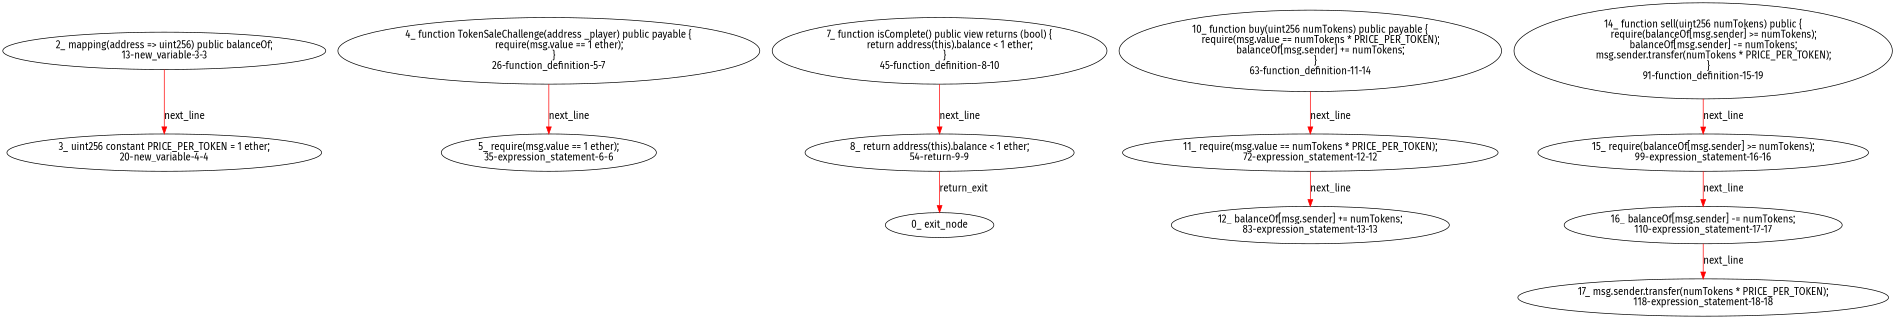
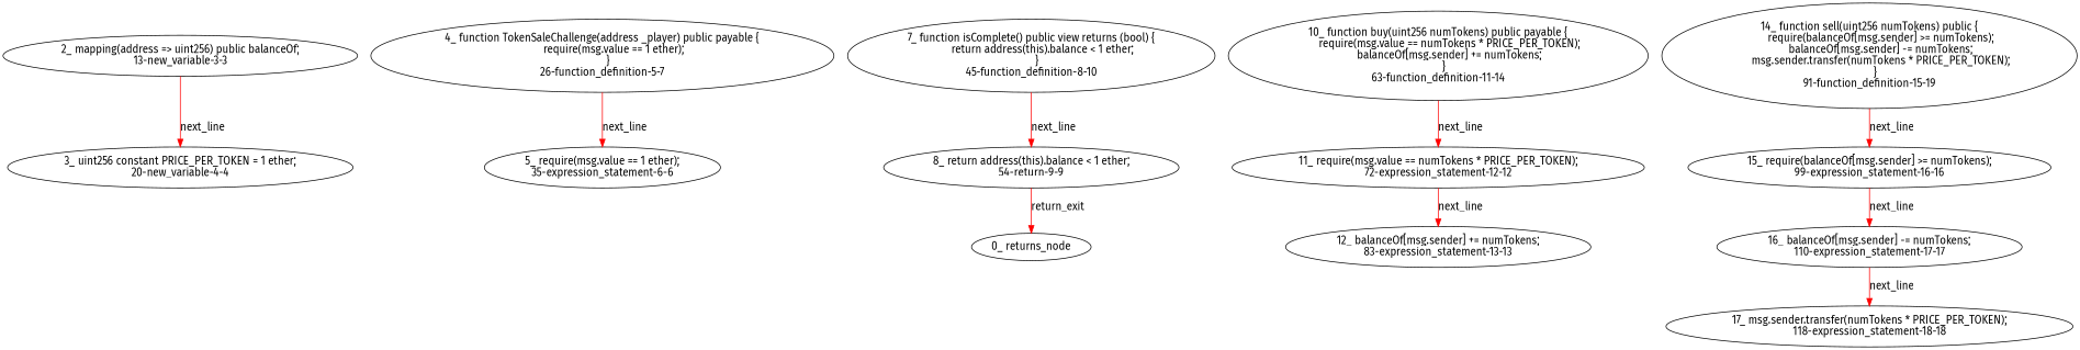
  digraph {
    fontname="Fira Sans"
    node [fontname="Fira Sans" type_label=expression_statement method="sell(uint256 numTokens)"]
    edge [color=red controlflow_type=next_line edge_type=CFG_edge fontname="Fira Sans"]
    n1 [label="2_ mapping(address => uint256) public balanceOf;\n13-new_variable-3-3" type_label=new_variable method=""]
    n2 [label="3_ uint256 constant PRICE_PER_TOKEN = 1 ether;\n20-new_variable-4-4" type_label=new_variable method=""]
    n3 [label="4_ function TokenSaleChallenge(address _player) public payable {\n        require(msg.value == 1 ether);\n    }\n26-function_definition-5-7" method="TokenSaleChallenge(address _player)" type_label=function_definition]
    n4 [label="5_ require(msg.value == 1 ether);\n35-expression_statement-6-6" method="TokenSaleChallenge(address _player)"]
    n5 [label="7_ function isComplete() public view returns (bool) {\n        return address(this).balance < 1 ether;\n    }\n45-function_definition-8-10" method="isComplete()" type_label=function_definition]
    n6 [label="8_ return address(this).balance < 1 ether;\n54-return-9-9" method="isComplete()" type_label=return]
-   n7 [label="0_ exit_node" type_label=exit method=""]
+   n7 [label="0_ returns_node" type_label=exit method=""]
    n8 [label="10_ function buy(uint256 numTokens) public payable {\n        require(msg.value == numTokens * PRICE_PER_TOKEN);\n        balanceOf[msg.sender] += numTokens;\n    }\n63-function_definition-11-14" method="buy(uint256 numTokens)" type_label=function_definition]
    n9 [label="11_ require(msg.value == numTokens * PRICE_PER_TOKEN);\n72-expression_statement-12-12" method="buy(uint256 numTokens)"]
    n10 [label="12_ balanceOf[msg.sender] += numTokens;\n83-expression_statement-13-13" method="buy(uint256 numTokens)"]
    n11 [label="14_ function sell(uint256 numTokens) public {\n        require(balanceOf[msg.sender] >= numTokens);\n        balanceOf[msg.sender] -= numTokens;\n        msg.sender.transfer(numTokens * PRICE_PER_TOKEN);\n    }\n91-function_definition-15-19" type_label=function_definition]
    n12 [label="15_ require(balanceOf[msg.sender] >= numTokens);\n99-expression_statement-16-16"]
    n13 [label="16_ balanceOf[msg.sender] -= numTokens;\n110-expression_statement-17-17"]
    n14 [label="17_ msg.sender.transfer(numTokens * PRICE_PER_TOKEN);\n118-expression_statement-18-18"]
    n1 -> n2 [label=next_line]
    n3 -> n4 [label=next_line]
    n5 -> n6 [label=next_line]
    n6 -> n7 [controlflow_type=return_exit label=return_exit]
    n8 -> n9 [label=next_line]
    n9 -> n10 [label=next_line]
    n11 -> n12 [label=next_line]
    n12 -> n13 [label=next_line]
    n13 -> n14 [label=next_line]
  }
